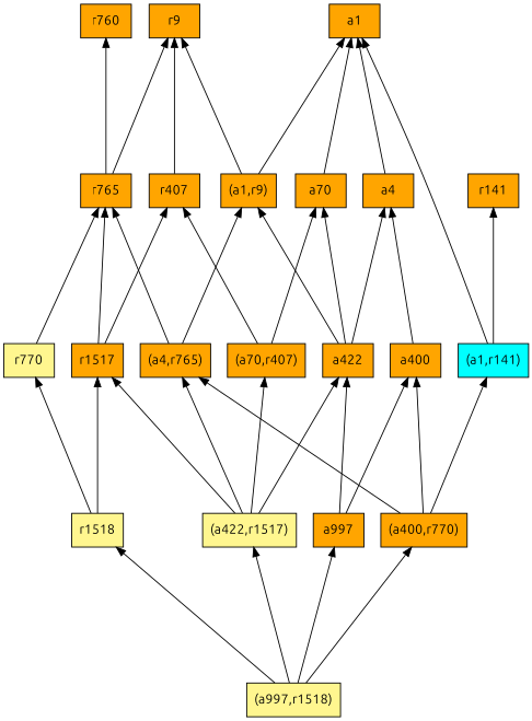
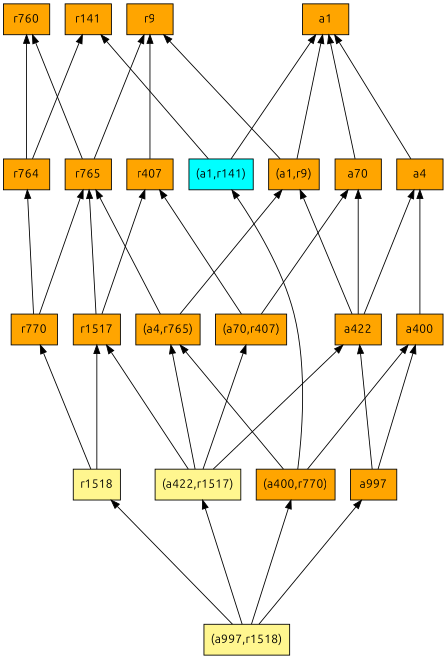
  digraph {
    fontname=Ubuntu
    rankdir=BT
    ranksep=2.0
    node [fillcolor=orange fontname=Ubuntu shape=record style=filled]
    edge [fontname=Ubuntu]
    n1 [label="{(a1,r9)}"]
    n2 [label="{r9}"]
    n3 [label="{a1}"]
    n4 [label="{r141}"]
+   n5 [label="{r764}"]
    n6 [label="{r760}"]
    n7 [fillcolor=khaki1 label="{r1518}"]
    n8 [label="{r1517}"]
-   n9 [fillcolor=khaki1 label="{r770}"]
+   n9 [label="{r770}"]
    n10 [label="{r765}"]
    n11 [label="{r407}"]
    n12 [fillcolor=cyan label="{(a1,r141)}"]
    n13 [fillcolor=khaki1 label="{(a997,r1518)}"]
    n14 [label="{(a400,r770)}"]
    n15 [fillcolor=khaki1 label="{(a422,r1517)}"]
    n16 [label="{a997}"]
    n17 [label="{a400}"]
    n18 [label="{(a4,r765)}"]
    n19 [label="{(a70,r407)}"]
    n20 [label="{a422}"]
    n21 [label="{a70}"]
    n22 [label="{a4}"]
    n1 -> n2
    n1 -> n3
+   n5 -> n4
+   n5 -> n6
    n7 -> n8
    n7 -> n9
    n8 -> n10
    n8 -> n11
+   n9 -> n5
    n9 -> n10
    n10 -> n2
    n10 -> n6
    n11 -> n2
    n12 -> n3
    n12 -> n4
    n13 -> n7
    n13 -> n14
    n13 -> n15
    n13 -> n16
    n14 -> n12
    n14 -> n17
    n14 -> n18
    n15 -> n8
    n15 -> n18
    n15 -> n19
    n15 -> n20
    n16 -> n17
    n16 -> n20
    n17 -> n22
    n18 -> n1
    n18 -> n10
    n19 -> n11
    n19 -> n21
    n20 -> n1
    n20 -> n21
    n20 -> n22
    n21 -> n3
    n22 -> n3
  }
